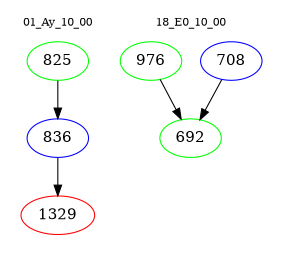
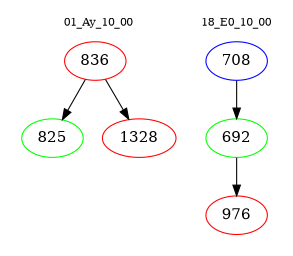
  digraph {
    node [color=green]
    edge [color=black]
    n1 [label=825]
-   n2 [color=blue label=836]
-   n3 [color=red label=1329]
+   n2 [color=red label=836]
+   n3 [color=red label=1328]
    n4 [label=692]
    n5 [color=blue label=708]
-   n6 [label=976]
+   n6 [color=red label=976]
    subgraph cluster_1 {
      color=white
      fontsize=10
      label="01_Ay_10_00"
      n1
      n2
      n3
    }
    subgraph cluster_2 {
      color=white
      fontsize=10
      label="18_E0_10_00"
      n4
      n5
      n6
    }
-   n1 -> n2
+   n2 -> n1
    n2 -> n3
-   n6 -> n4
+   n4 -> n6
    n5 -> n4
  }
